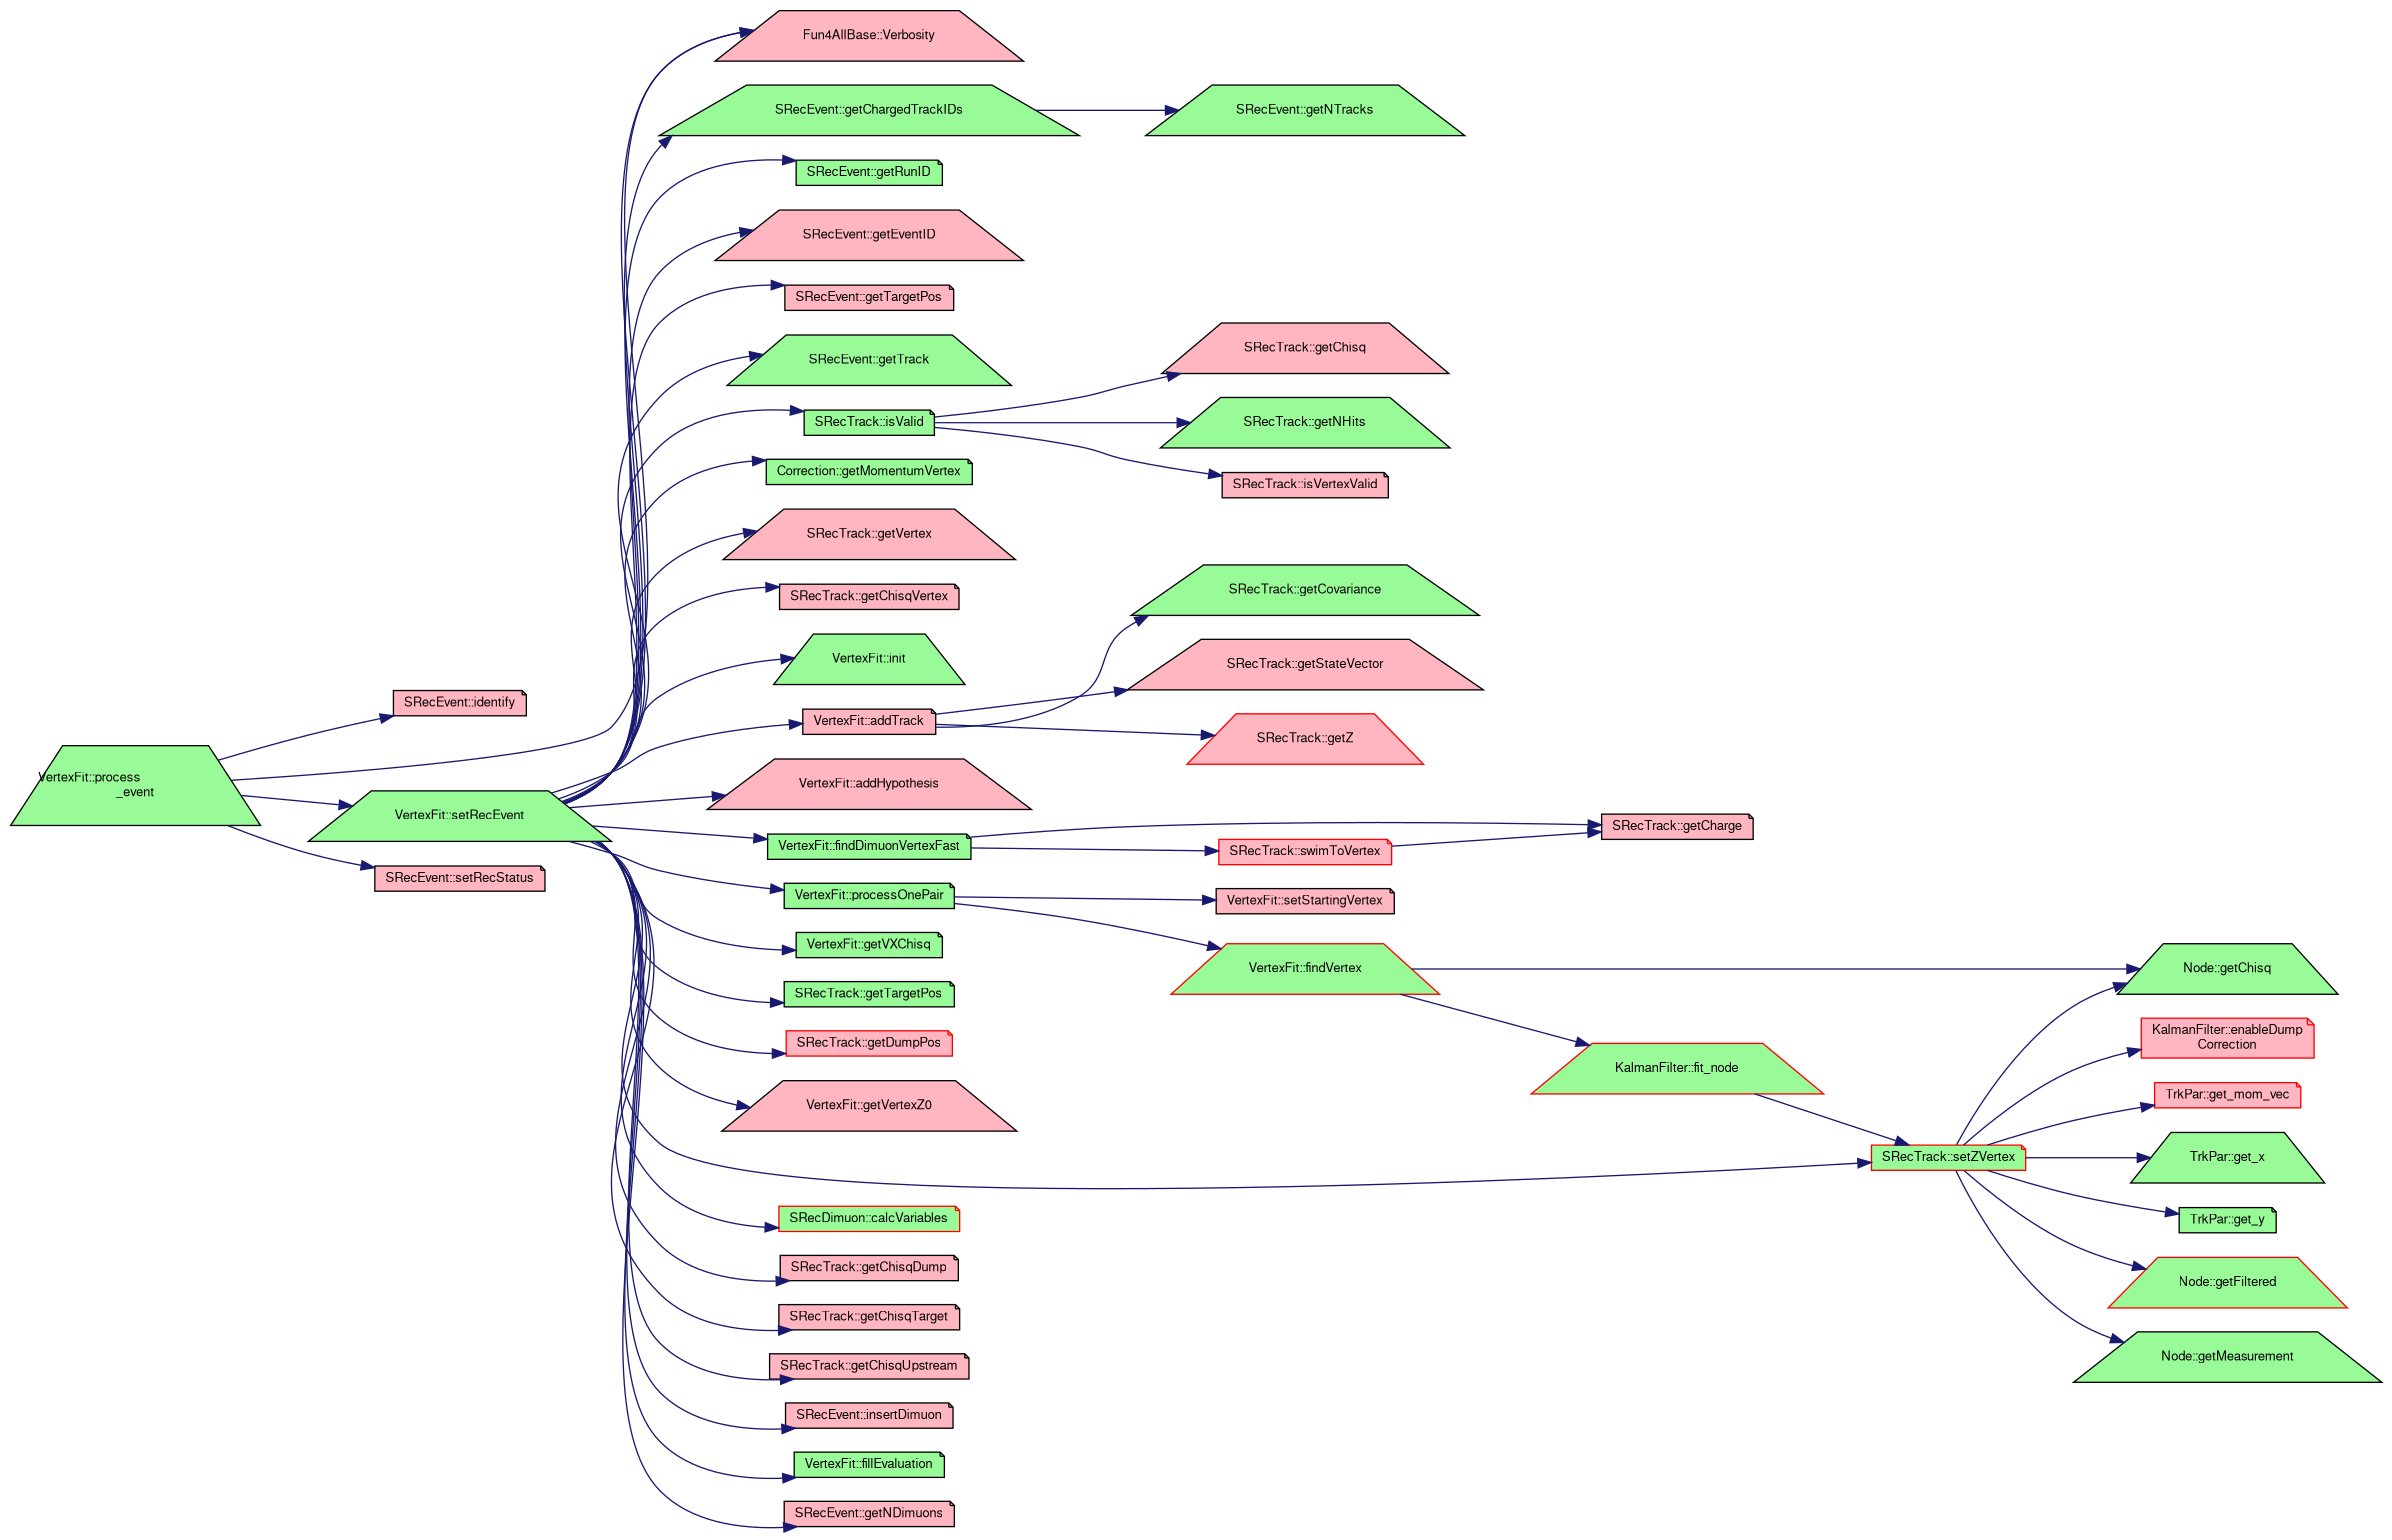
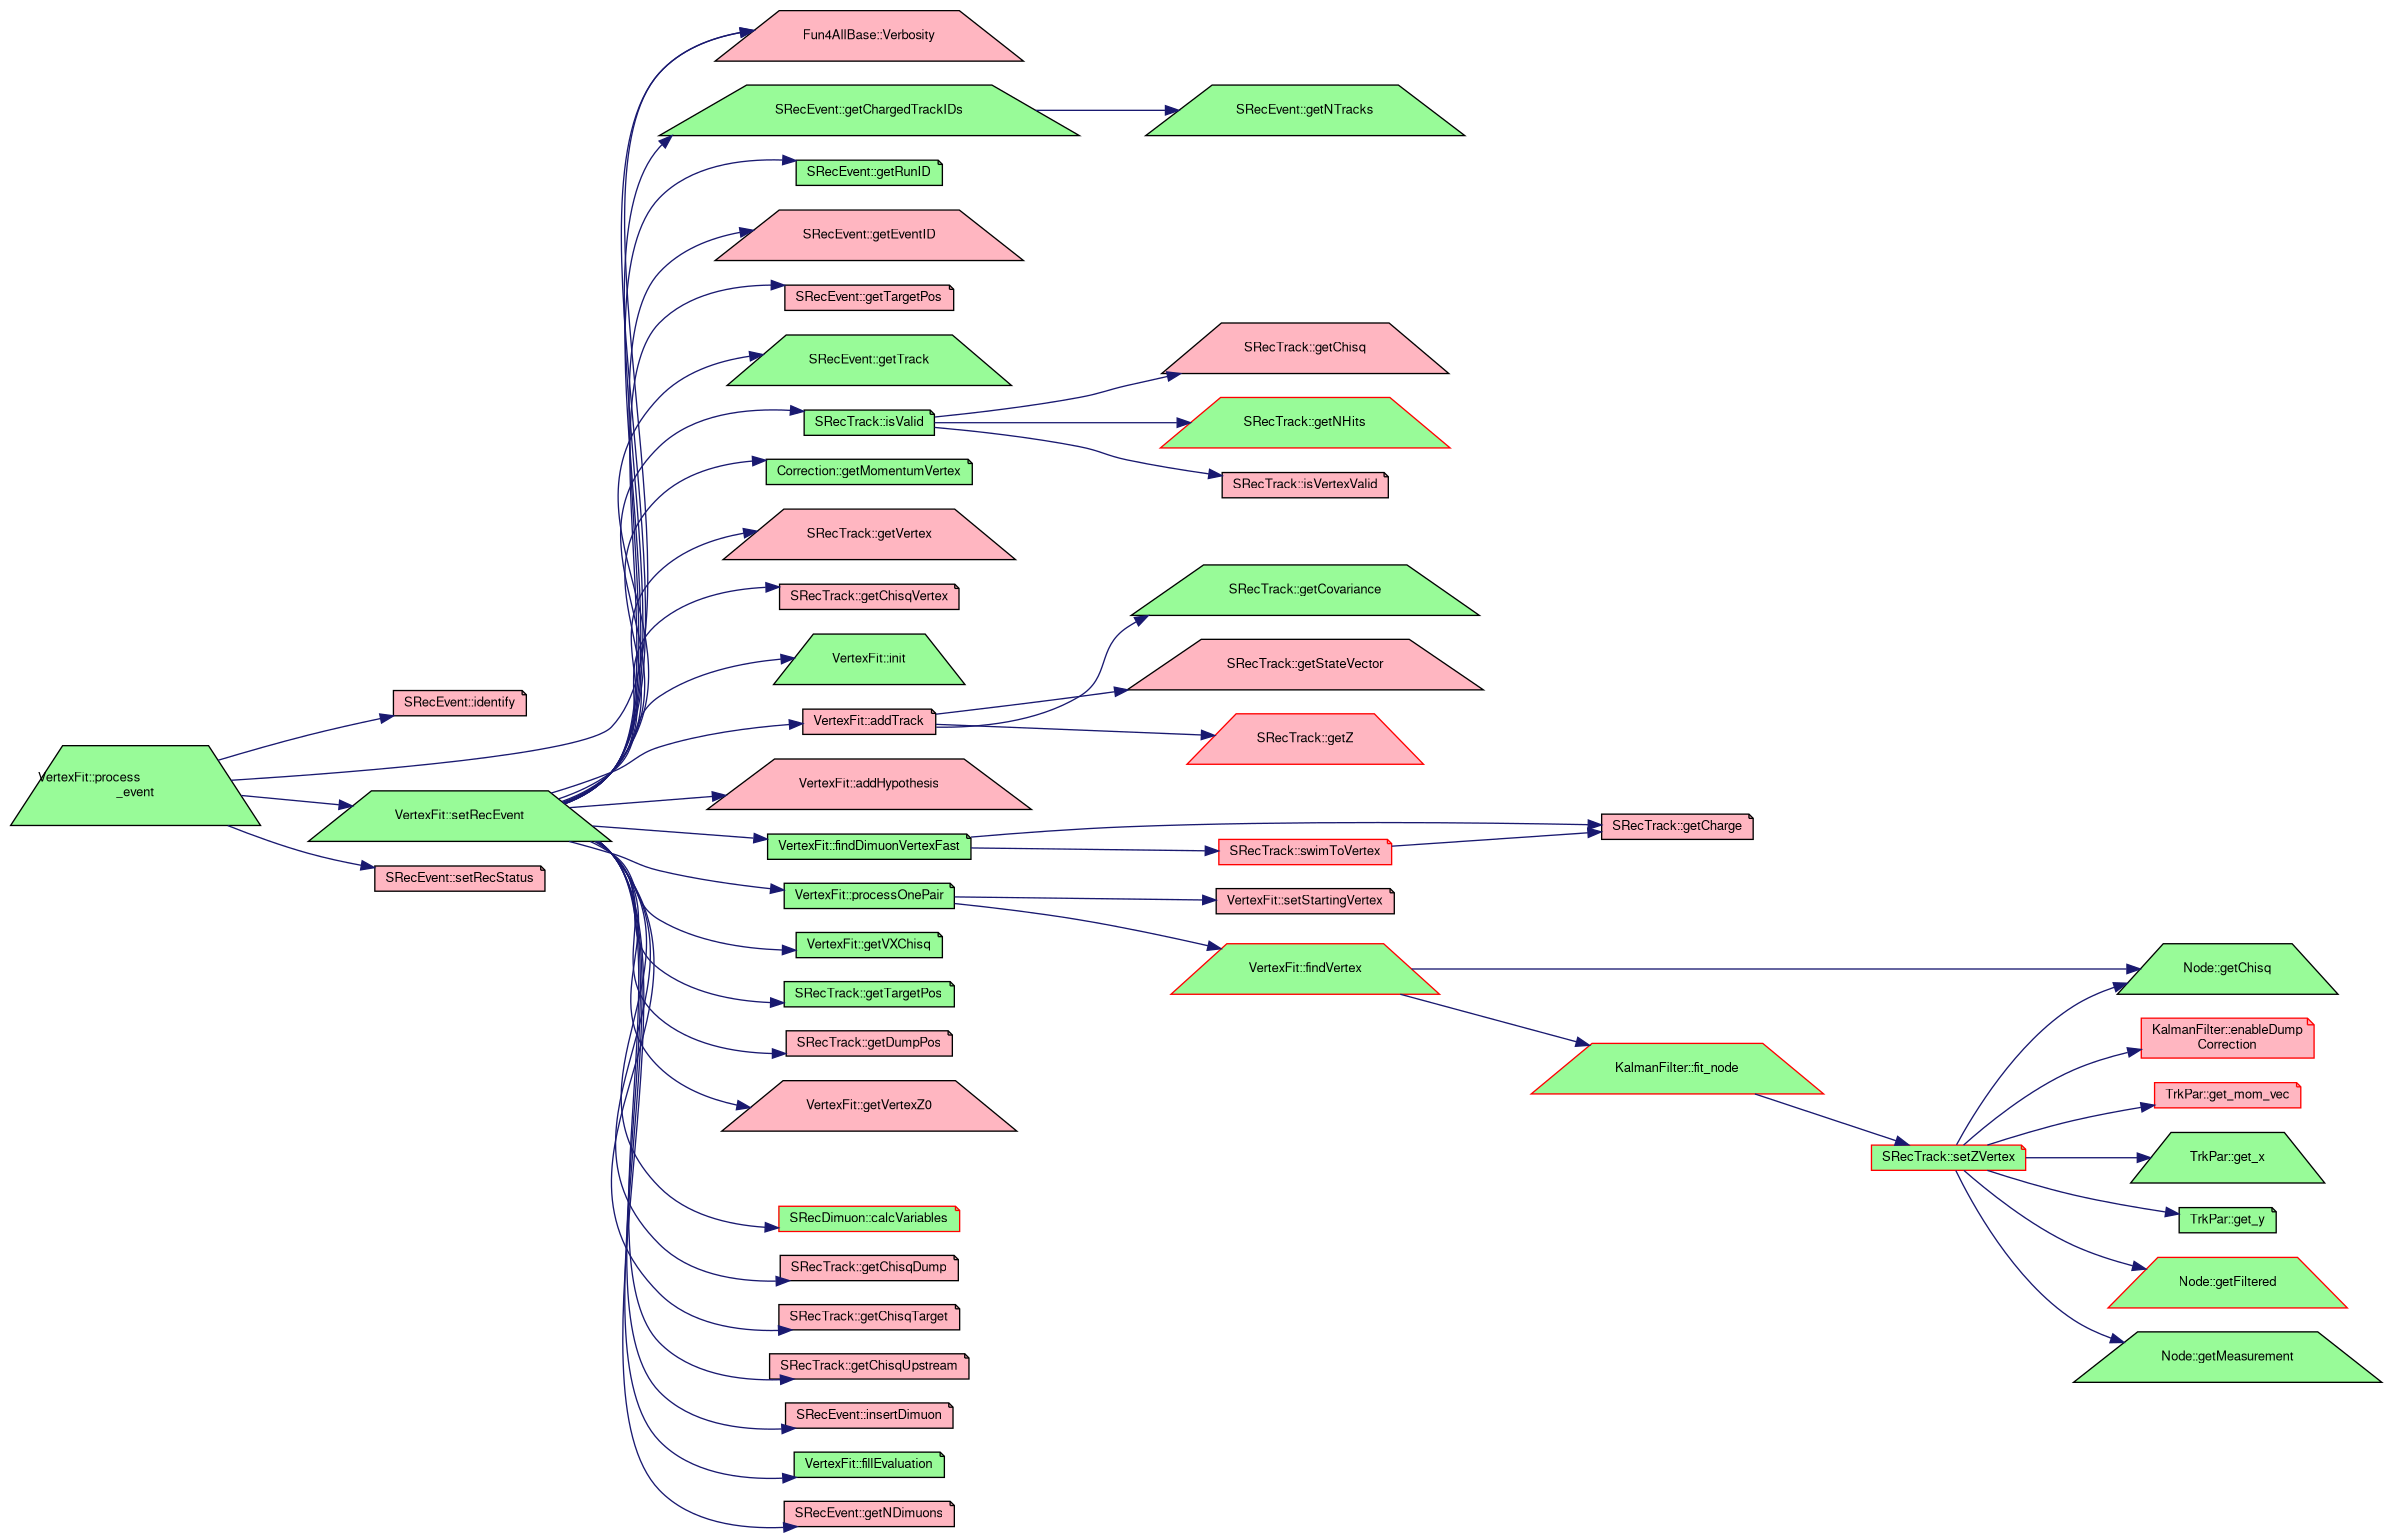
  digraph {
    rankdir=LR
    node [color=black fillcolor=palegreen fontname=FreeSans fontsize=10 shape=note style=filled]
    edge [color=midnightblue fontname=FreeSans fontsize=10 labelfontname=FreeSans labelfontsize=10 style=solid]
    n1 [fontcolor=black height=0.2 label="VertexFit::process\l_event" shape=trapezium width=0.4]
    n2 [fillcolor=lightpink height=0.2 label="SRecEvent::identify" width=0.4]
    n3 [height=0.2 label="VertexFit::setRecEvent" shape=trapezium width=0.4]
    n4 [fillcolor=lightpink height=0.2 label="Fun4AllBase::Verbosity" shape=trapezium width=0.4]
    n5 [fillcolor=lightpink height=0.2 label="SRecEvent::setRecStatus" width=0.4]
    n6 [height=0.2 label="SRecEvent::getChargedTrackIDs" shape=trapezium width=0.4]
    n7 [height=0.2 label="SRecEvent::getRunID" width=0.4]
    n8 [fillcolor=lightpink height=0.2 label="SRecEvent::getEventID" shape=trapezium width=0.4]
    n9 [fillcolor=lightpink height=0.2 label="SRecEvent::getTargetPos" width=0.4]
    n10 [height=0.2 label="SRecEvent::getTrack" shape=trapezium width=0.4]
    n11 [height=0.2 label="SRecTrack::isValid" width=0.4]
    n12 [height=0.2 label="Correction::getMomentumVertex" width=0.4]
    n13 [fillcolor=lightpink height=0.2 label="SRecTrack::getVertex" shape=trapezium width=0.4]
    n14 [fillcolor=lightpink height=0.2 label="SRecTrack::getChisqVertex" width=0.4]
    n15 [height=0.2 label="VertexFit::init" shape=trapezium width=0.4]
    n16 [fillcolor=lightpink height=0.2 label="VertexFit::addTrack" width=0.4]
    n17 [fillcolor=lightpink height=0.2 label="VertexFit::addHypothesis" shape=trapezium width=0.4]
    n18 [height=0.2 label="VertexFit::findDimuonVertexFast" width=0.4]
    n19 [height=0.2 label="VertexFit::processOnePair" width=0.4]
    n20 [height=0.2 label="VertexFit::getVXChisq" width=0.4]
    n21 [height=0.2 label="SRecTrack::getTargetPos" width=0.4]
-   n22 [color=red fillcolor=lightpink height=0.2 label="SRecTrack::getDumpPos" width=0.4]
+   n22 [fillcolor=lightpink height=0.2 label="SRecTrack::getDumpPos" width=0.4]
    n23 [fillcolor=lightpink height=0.2 label="VertexFit::getVertexZ0" shape=trapezium width=0.4]
    n24 [color=red height=0.2 label="SRecTrack::setZVertex" width=0.4]
    n25 [color=red height=0.2 label="SRecDimuon::calcVariables" width=0.4]
    n26 [fillcolor=lightpink height=0.2 label="SRecTrack::getChisqDump" width=0.4]
    n27 [fillcolor=lightpink height=0.2 label="SRecTrack::getChisqTarget" width=0.4]
    n28 [fillcolor=lightpink height=0.2 label="SRecTrack::getChisqUpstream" width=0.4]
    n29 [fillcolor=lightpink height=0.2 label="SRecEvent::insertDimuon" width=0.4]
    n30 [height=0.2 label="VertexFit::fillEvaluation" width=0.4]
    n31 [fillcolor=lightpink height=0.2 label="SRecEvent::getNDimuons" width=0.4]
    n32 [height=0.2 label="SRecEvent::getNTracks" shape=trapezium width=0.4]
    n33 [fillcolor=lightpink height=0.2 label="SRecTrack::getChisq" shape=trapezium width=0.4]
-   n34 [height=0.2 label="SRecTrack::getNHits" shape=trapezium width=0.4]
+   n34 [color=red height=0.2 label="SRecTrack::getNHits" shape=trapezium width=0.4]
    n35 [fillcolor=lightpink height=0.2 label="SRecTrack::isVertexValid" width=0.4]
    n36 [height=0.2 label="SRecTrack::getCovariance" shape=trapezium width=0.4]
    n37 [fillcolor=lightpink height=0.2 label="SRecTrack::getStateVector" shape=trapezium width=0.4]
    n38 [color=red fillcolor=lightpink height=0.2 label="SRecTrack::getZ" shape=trapezium width=0.4]
    n39 [fillcolor=lightpink height=0.2 label="SRecTrack::getCharge" width=0.4]
    n40 [color=red fillcolor=lightpink height=0.2 label="SRecTrack::swimToVertex" width=0.4]
    n41 [fillcolor=lightpink height=0.2 label="VertexFit::setStartingVertex" width=0.4]
    n42 [color=red height=0.2 label="VertexFit::findVertex" shape=trapezium width=0.4]
    n43 [height=0.2 label="Node::getChisq" shape=trapezium width=0.4]
    n44 [color=red fillcolor=lightpink height=0.2 label="KalmanFilter::enableDump\lCorrection" width=0.4]
    n45 [color=red fillcolor=lightpink height=0.2 label="TrkPar::get_mom_vec" width=0.4]
    n46 [height=0.2 label="TrkPar::get_x" shape=trapezium width=0.4]
    n47 [height=0.2 label="TrkPar::get_y" width=0.4]
    n48 [color=red height=0.2 label="Node::getFiltered" shape=trapezium width=0.4]
    n49 [height=0.2 label="Node::getMeasurement" shape=trapezium width=0.4]
    n50 [color=red height=0.2 label="KalmanFilter::fit_node" shape=trapezium width=0.4]
    n1 -> n2
    n1 -> n3
    n1 -> n4
    n1 -> n5
    n3 -> n4
    n3 -> n6
    n3 -> n7
    n3 -> n8
    n3 -> n9
    n3 -> n10
    n3 -> n11
    n3 -> n12
    n3 -> n13
    n3 -> n14
    n3 -> n15
    n3 -> n16
    n3 -> n17
    n3 -> n18
    n3 -> n19
    n3 -> n20
    n3 -> n21
    n3 -> n22
    n3 -> n23
-   n3 -> n24
    n3 -> n25
    n3 -> n26
    n3 -> n27
    n3 -> n28
    n3 -> n29
    n3 -> n30
    n3 -> n31
    n6 -> n32
    n11 -> n33
    n11 -> n34
    n11 -> n35
    n16 -> n36
    n16 -> n37
    n16 -> n38
    n18 -> n39
    n18 -> n40
    n19 -> n41
    n19 -> n42
    n24 -> n43
    n24 -> n44
    n24 -> n45
    n24 -> n46
    n24 -> n47
    n24 -> n48
    n24 -> n49
    n40 -> n39
    n42 -> n43
    n42 -> n50
    n50 -> n24
  }
